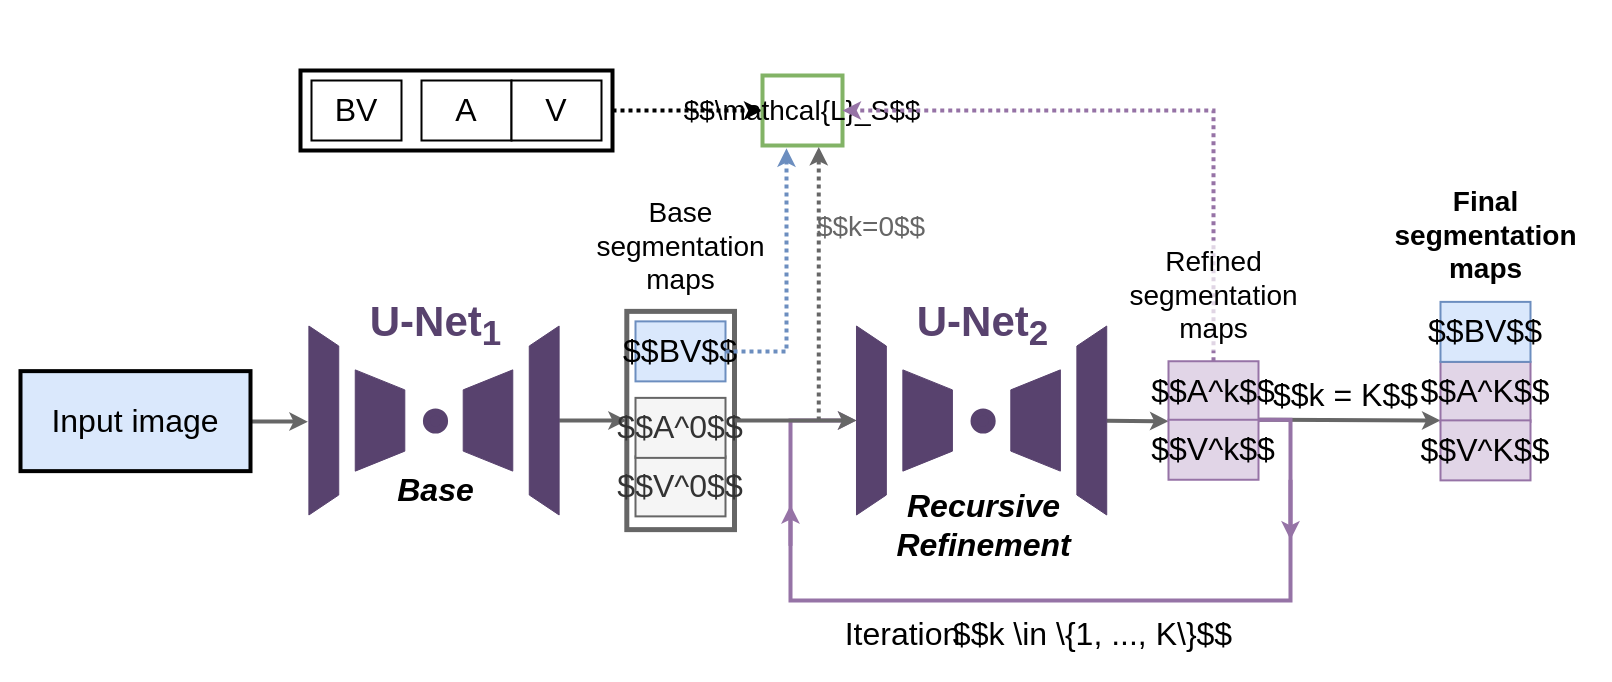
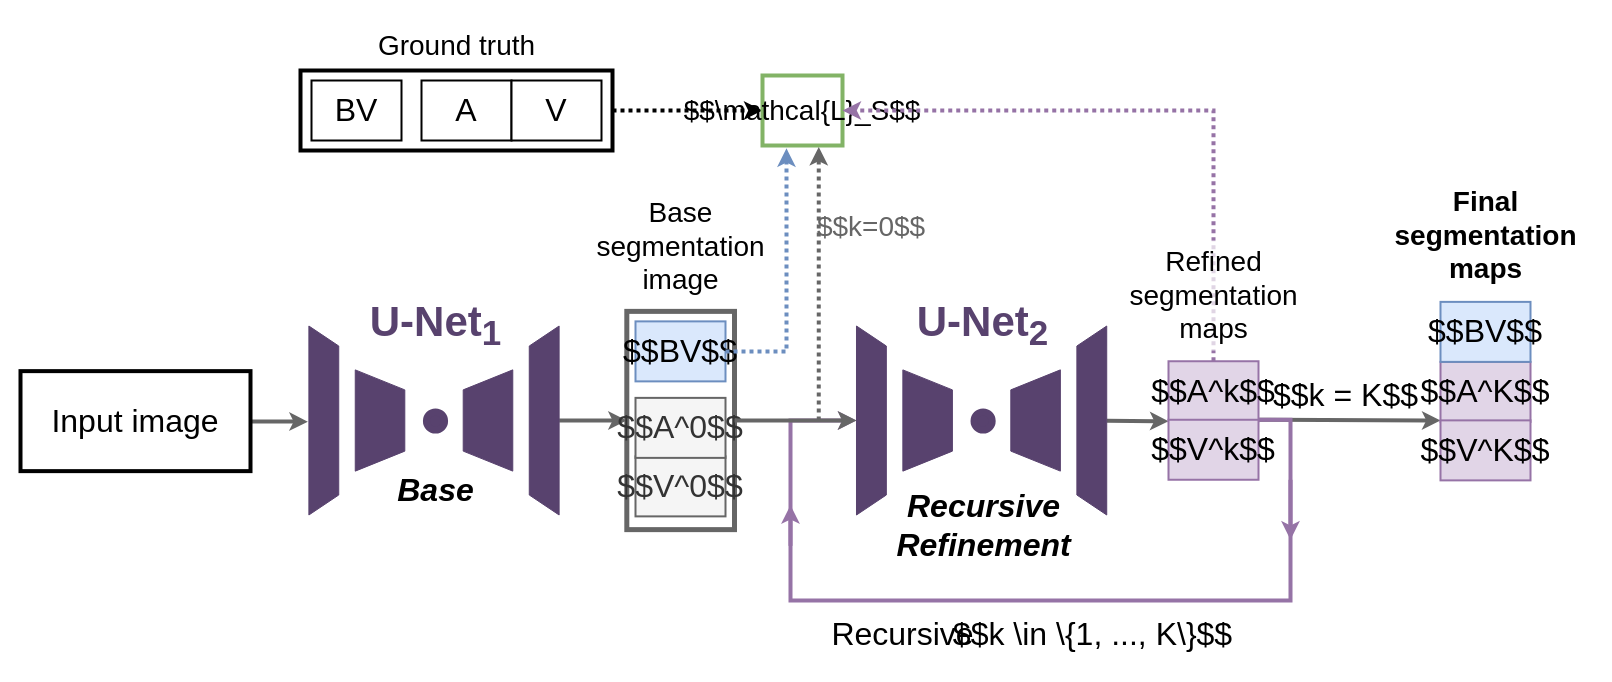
  <mxCell id="0" />
  <mxCell id="1" parent="0" />
  <mxCell id="2" style="rounded=0;orthogonalLoop=1;jettySize=auto;html=1;fontSize=32;strokeColor=#666666;strokeWidth=4;endArrow=classic;endFill=1;exitX=1;exitY=0;exitDx=0;exitDy=0;" edge="1" parent="1" source="28"><mxGeometry relative="1" as="geometry"><mxPoint x="1290" y="421.38" as="sourcePoint" /><mxPoint x="1440" y="420" as="targetPoint" /></mxGeometry></mxCell>
  <mxCell id="3" value="$$k = K$$" style="text;html=1;align=center;verticalAlign=middle;resizable=0;points=[];autosize=1;strokeColor=none;fillColor=none;fontSize=32;fontColor=#000000;" vertex="1" parent="1"><mxGeometry x="1260" y="370" width="170" height="50" as="geometry" /></mxCell>
- <mxCell id="4" value="Base&lt;br&gt;segmentation&lt;br&gt;maps" style="text;html=1;align=center;verticalAlign=middle;resizable=0;points=[];autosize=1;strokeColor=none;fillColor=none;fontSize=28;fontColor=#000000;" vertex="1" parent="1"><mxGeometry x="585.15" y="191.38" width="190" height="110" as="geometry" /></mxCell>
+ <mxCell id="4" value="Base&lt;br&gt;segmentation&lt;br&gt;image" style="text;html=1;align=center;verticalAlign=middle;resizable=0;points=[];autosize=1;strokeColor=none;fillColor=none;fontSize=28;fontColor=#000000;" vertex="1" parent="1"><mxGeometry x="585.15" y="191.38" width="190" height="110" as="geometry" /></mxCell>
  <mxCell id="5" style="rounded=0;orthogonalLoop=1;jettySize=auto;html=1;exitX=1;exitY=0;exitDx=0;exitDy=0;fontSize=32;strokeColor=#9673a6;strokeWidth=4;edgeStyle=orthogonalEdgeStyle;fillColor=#e1d5e7;endArrow=classic;endFill=1;entryX=0.5;entryY=1;entryDx=0;entryDy=0;" edge="1" parent="1" source="28" target="22"><mxGeometry relative="1" as="geometry"><Array as="points"><mxPoint x="1290" y="419" /><mxPoint x="1290" y="600" /><mxPoint x="790" y="600" /><mxPoint x="790" y="420" /></Array><mxPoint x="1107" y="412.5" as="sourcePoint" /><mxPoint x="560" y="550" as="targetPoint" /></mxGeometry></mxCell>
  <mxCell id="6" style="rounded=0;orthogonalLoop=1;jettySize=auto;html=1;entryX=0;entryY=1;entryDx=0;entryDy=0;fontSize=32;strokeColor=#666666;strokeWidth=4;endArrow=classic;endFill=1;" edge="1" parent="1" source="23" target="27"><mxGeometry relative="1" as="geometry"><mxPoint x="1208" y="414.25" as="sourcePoint" /><mxPoint x="1317" y="414.25" as="targetPoint" /></mxGeometry></mxCell>
  <mxCell id="7" style="rounded=0;orthogonalLoop=1;jettySize=auto;html=1;entryX=0.506;entryY=1.035;entryDx=0;entryDy=0;fontSize=28;endArrow=classic;endFill=1;strokeColor=#666666;strokeWidth=4;entryPerimeter=0;" edge="1" parent="1" source="13" target="16"><mxGeometry relative="1" as="geometry"><mxPoint x="170" y="420" as="sourcePoint" /><mxPoint x="250" y="420" as="targetPoint" /></mxGeometry></mxCell>
+ <mxCell id="8" value="&lt;span style=&quot;font-size: 28px;&quot;&gt;Ground truth&lt;/span&gt;" style="text;html=1;align=center;verticalAlign=middle;resizable=0;points=[];autosize=1;strokeColor=none;fillColor=none;fontSize=28;fontStyle=0" vertex="1" parent="1"><mxGeometry x="366" y="20" width="180" height="50" as="geometry" /></mxCell>
  <mxCell id="9" style="rounded=0;orthogonalLoop=1;jettySize=auto;html=1;fontSize=32;startArrow=none;startFill=0;endArrow=classic;endFill=1;strokeColor=#666666;strokeWidth=4;entryX=0;entryY=0.5;entryDx=0;entryDy=0;" edge="1" parent="1" source="17" target="34"><mxGeometry relative="1" as="geometry"><mxPoint x="621" y="419.537" as="targetPoint" /><mxPoint x="548" y="419.5" as="sourcePoint" /></mxGeometry></mxCell>
- <mxCell id="10" value="Iteration" style="text;html=1;align=center;verticalAlign=middle;resizable=0;points=[];autosize=1;strokeColor=none;fillColor=none;fontSize=32;" vertex="1" parent="1"><mxGeometry x="832" y="609.38" width="140" height="50" as="geometry" /></mxCell>
+ <mxCell id="10" value="Recursive" style="text;html=1;align=center;verticalAlign=middle;resizable=0;points=[];autosize=1;strokeColor=none;fillColor=none;fontSize=32;" vertex="1" parent="1"><mxGeometry x="832" y="609.38" width="140" height="50" as="geometry" /></mxCell>
  <mxCell id="11" value="$$k \in \{1, ..., K\}$$" style="text;html=1;align=center;verticalAlign=middle;resizable=0;points=[];autosize=1;strokeColor=none;fillColor=none;fontSize=32;fontColor=#000000;" vertex="1" parent="1"><mxGeometry x="942" y="609.38" width="300" height="50" as="geometry" /></mxCell>
  <mxCell id="12" value="&lt;span style=&quot;font-style: normal; font-size: 42px;&quot;&gt;&lt;font style=&quot;font-size: 42px&quot;&gt;U-Net&lt;sub&gt;1&lt;/sub&gt;&lt;/font&gt;&lt;br&gt;&lt;/span&gt;" style="text;html=1;align=center;verticalAlign=middle;resizable=0;points=[];autosize=1;strokeColor=none;fillColor=none;fontSize=32;fontStyle=3;fontColor=#58426E;" vertex="1" parent="1"><mxGeometry x="359.76" y="290" width="150" height="70" as="geometry" /></mxCell>
- <mxCell id="13" value="&lt;span&gt;Input image&lt;/span&gt;" style="whiteSpace=wrap;html=1;fontSize=32;strokeWidth=4;fontStyle=0;fillColor=#dae8fc;" vertex="1" parent="1"><mxGeometry x="20" y="370.63" width="230" height="100" as="geometry" /></mxCell>
+ <mxCell id="13" value="&lt;span&gt;Input image&lt;/span&gt;" style="whiteSpace=wrap;html=1;fontSize=32;strokeWidth=4;fontStyle=0" vertex="1" parent="1"><mxGeometry x="20" y="370.63" width="230" height="100" as="geometry" /></mxCell>
  <mxCell id="14" value="" style="shape=trapezoid;perimeter=trapezoidPerimeter;whiteSpace=wrap;html=1;fixedSize=1;fontColor=#000764;strokeColor=#58426E;fillColor=#58426E;direction=south;" vertex="1" parent="1"><mxGeometry x="354.758" y="369.375" width="49.554" height="101.25" as="geometry" /></mxCell>
  <mxCell id="15" value="" style="shape=trapezoid;perimeter=trapezoidPerimeter;whiteSpace=wrap;html=1;fixedSize=1;fontColor=#000764;strokeColor=#58426E;fillColor=#58426E;direction=north;" vertex="1" parent="1"><mxGeometry x="462.713" y="369.375" width="49.554" height="101.25" as="geometry" /></mxCell>
  <mxCell id="16" value="" style="shape=trapezoid;perimeter=trapezoidPerimeter;whiteSpace=wrap;html=1;fixedSize=1;fontColor=#000764;strokeColor=#58426E;fillColor=#58426E;direction=south;" vertex="1" parent="1"><mxGeometry x="308.4" y="325.5" width="29.84" height="189" as="geometry" /></mxCell>
  <mxCell id="17" value="" style="shape=trapezoid;perimeter=trapezoidPerimeter;whiteSpace=wrap;html=1;fixedSize=1;fontColor=#000764;strokeColor=#58426E;fillColor=#58426E;direction=north;" vertex="1" parent="1"><mxGeometry x="528.784" y="325.5" width="29.84" height="189" as="geometry" /></mxCell>
  <mxCell id="18" value="" style="ellipse;whiteSpace=wrap;html=1;aspect=fixed;fontSize=72;fontColor=#000764;strokeColor=#58426E;strokeWidth=7;fillColor=#58426E;" vertex="1" parent="1"><mxGeometry x="425.914" y="411.419" width="18.17" height="18.17" as="geometry" /></mxCell>
  <mxCell id="19" value="Recursive&lt;br&gt;Refinement" style="text;html=1;align=center;verticalAlign=middle;resizable=0;points=[];autosize=1;strokeColor=none;fillColor=none;fontSize=32;fontStyle=3" vertex="1" parent="1"><mxGeometry x="882.6" y="480" width="200" height="90" as="geometry" /></mxCell>
  <mxCell id="20" value="" style="shape=trapezoid;perimeter=trapezoidPerimeter;whiteSpace=wrap;html=1;fixedSize=1;fontColor=#000764;strokeColor=#58426E;fillColor=#58426E;direction=south;" vertex="1" parent="1"><mxGeometry x="902.358" y="369.375" width="49.554" height="101.25" as="geometry" /></mxCell>
  <mxCell id="21" value="" style="shape=trapezoid;perimeter=trapezoidPerimeter;whiteSpace=wrap;html=1;fixedSize=1;fontColor=#000764;strokeColor=#58426E;fillColor=#58426E;direction=north;" vertex="1" parent="1"><mxGeometry x="1010.313" y="369.375" width="49.554" height="101.25" as="geometry" /></mxCell>
  <mxCell id="22" value="" style="shape=trapezoid;perimeter=trapezoidPerimeter;whiteSpace=wrap;html=1;fixedSize=1;fontColor=#000764;strokeColor=#58426E;fillColor=#58426E;direction=south;" vertex="1" parent="1"><mxGeometry x="856" y="325.5" width="29.84" height="189" as="geometry" /></mxCell>
  <mxCell id="23" value="" style="shape=trapezoid;perimeter=trapezoidPerimeter;whiteSpace=wrap;html=1;fixedSize=1;fontColor=#000764;strokeColor=#58426E;fillColor=#58426E;direction=north;" vertex="1" parent="1"><mxGeometry x="1076.384" y="325.5" width="29.84" height="189" as="geometry" /></mxCell>
  <mxCell id="24" value="" style="ellipse;whiteSpace=wrap;html=1;aspect=fixed;fontSize=72;fontColor=#000764;strokeColor=#58426E;strokeWidth=7;fillColor=#58426E;" vertex="1" parent="1"><mxGeometry x="973.514" y="411.419" width="18.17" height="18.17" as="geometry" /></mxCell>
  <mxCell id="25" value="&lt;span style=&quot;font-style: normal; font-size: 42px;&quot;&gt;&lt;font style=&quot;font-size: 42px&quot;&gt;U-Net&lt;sub&gt;2&lt;/sub&gt;&lt;/font&gt;&lt;/span&gt;" style="text;html=1;align=center;verticalAlign=middle;resizable=0;points=[];autosize=1;strokeColor=none;fillColor=none;fontSize=32;fontStyle=3;fontColor=#58426E;" vertex="1" parent="1"><mxGeometry x="907.36" y="290" width="150" height="70" as="geometry" /></mxCell>
  <mxCell id="26" value="Base&lt;br&gt;" style="text;html=1;align=center;verticalAlign=middle;resizable=0;points=[];autosize=1;strokeColor=none;fillColor=none;fontSize=32;fontStyle=3" vertex="1" parent="1"><mxGeometry x="384.76" y="464.5" width="100" height="50" as="geometry" /></mxCell>
  <mxCell id="27" value="$$A^k$$" style="whiteSpace=wrap;html=1;fontSize=32;strokeWidth=2;fillColor=#e1d5e7;strokeColor=#9673a6;" vertex="1" parent="1"><mxGeometry x="1168" y="360.75" width="90" height="60" as="geometry" /></mxCell>
  <mxCell id="28" value="$$V^k$$" style="whiteSpace=wrap;html=1;fontSize=32;strokeWidth=2;fillColor=#e1d5e7;strokeColor=#9673a6;" vertex="1" parent="1"><mxGeometry x="1168" y="419.25" width="90" height="60" as="geometry" /></mxCell>
  <mxCell id="29" style="rounded=0;orthogonalLoop=1;jettySize=auto;html=1;entryX=0;entryY=0.5;entryDx=0;entryDy=0;strokeWidth=4;dashed=1;dashPattern=1 1;" edge="1" parent="1" source="30" target="39"><mxGeometry relative="1" as="geometry" /></mxCell>
  <mxCell id="30" value="" style="rounded=0;whiteSpace=wrap;html=1;fontSize=32;strokeWidth=4;" vertex="1" parent="1"><mxGeometry x="300" y="70" width="312" height="80" as="geometry" /></mxCell>
  <mxCell id="31" value="A" style="whiteSpace=wrap;html=1;fontSize=32;strokeWidth=2;" vertex="1" parent="1"><mxGeometry x="421" y="80" width="90" height="60" as="geometry" /></mxCell>
  <mxCell id="32" value="V" style="whiteSpace=wrap;html=1;fontSize=32;strokeWidth=2;" vertex="1" parent="1"><mxGeometry x="511" y="80" width="90" height="60" as="geometry" /></mxCell>
  <mxCell id="33" value="BV" style="whiteSpace=wrap;html=1;fontSize=32;strokeWidth=2;" vertex="1" parent="1"><mxGeometry x="311" y="80" width="90" height="60" as="geometry" /></mxCell>
  <mxCell id="34" value="" style="rounded=0;whiteSpace=wrap;html=1;fontSize=32;strokeWidth=5;fillColor=none;fontColor=#333333;strokeColor=#666666;" vertex="1" parent="1"><mxGeometry x="626.31" y="310.88" width="107.69" height="218.25" as="geometry" /></mxCell>
  <mxCell id="35" value="$$V^0$$" style="whiteSpace=wrap;html=1;fontSize=32;strokeWidth=2;fillColor=#f5f5f5;fontColor=#333333;strokeColor=#666666;" vertex="1" parent="1"><mxGeometry x="635" y="455.88" width="90" height="60" as="geometry" /></mxCell>
  <mxCell id="36" value="$$A^0$$" style="whiteSpace=wrap;html=1;fontSize=32;strokeWidth=2;fillColor=#f5f5f5;fontColor=#333333;strokeColor=#666666;" vertex="1" parent="1"><mxGeometry x="635" y="397.38" width="90" height="60" as="geometry" /></mxCell>
  <mxCell id="37" value="$$BV$$" style="whiteSpace=wrap;html=1;fontSize=32;strokeWidth=2;fillColor=#dae8fc;strokeColor=#6c8ebf;" vertex="1" parent="1"><mxGeometry x="635" y="320.88" width="90" height="60" as="geometry" /></mxCell>
  <mxCell id="38" style="rounded=0;orthogonalLoop=1;jettySize=auto;html=1;fontSize=32;strokeColor=#666666;strokeWidth=4;endArrow=classic;endFill=1;entryX=0.5;entryY=1;entryDx=0;entryDy=0;" edge="1" parent="1" source="34" target="22"><mxGeometry relative="1" as="geometry"><mxPoint x="740" y="420" as="sourcePoint" /><mxPoint x="790" y="459" as="targetPoint" /></mxGeometry></mxCell>
  <mxCell id="39" value="$$\mathcal{L}_S$$" style="rounded=0;whiteSpace=wrap;html=1;fontSize=28;strokeColor=#82b366;strokeWidth=4;fillColor=none;" vertex="1" parent="1"><mxGeometry x="762" y="75" width="80" height="70" as="geometry" /></mxCell>
  <mxCell id="40" value="$$A^K$$" style="whiteSpace=wrap;html=1;fontSize=32;strokeWidth=2;fillColor=#e1d5e7;strokeColor=#9673a6;" vertex="1" parent="1"><mxGeometry x="1440" y="361.38" width="90" height="60" as="geometry" /></mxCell>
  <mxCell id="41" value="$$V^K$$" style="whiteSpace=wrap;html=1;fontSize=32;strokeWidth=2;fillColor=#e1d5e7;strokeColor=#9673a6;" vertex="1" parent="1"><mxGeometry x="1440" y="419.88" width="90" height="60" as="geometry" /></mxCell>
  <mxCell id="42" value="$$BV$$" style="whiteSpace=wrap;html=1;fontSize=32;strokeWidth=2;fillColor=#dae8fc;strokeColor=#6c8ebf;" vertex="1" parent="1"><mxGeometry x="1440" y="301.38" width="90" height="60" as="geometry" /></mxCell>
  <mxCell id="43" value="Final&lt;br&gt;segmentation&lt;br&gt;maps" style="text;html=1;align=center;verticalAlign=middle;resizable=0;points=[];autosize=1;strokeColor=none;fillColor=none;fontSize=28;fontStyle=1" vertex="1" parent="1"><mxGeometry x="1380" y="180" width="210" height="110" as="geometry" /></mxCell>
  <mxCell id="44" style="rounded=0;orthogonalLoop=1;jettySize=auto;html=1;strokeWidth=4;dashed=1;dashPattern=1 1;entryX=0.3;entryY=1.04;entryDx=0;entryDy=0;edgeStyle=orthogonalEdgeStyle;fillColor=#dae8fc;strokeColor=#6c8ebf;entryPerimeter=0;" edge="1" parent="1" source="37" target="39"><mxGeometry relative="1" as="geometry"><mxPoint x="749.387" y="404.993" as="sourcePoint" /><Array as="points"><mxPoint x="786" y="351" /></Array></mxGeometry></mxCell>
  <mxCell id="45" style="rounded=0;orthogonalLoop=1;jettySize=auto;html=1;strokeWidth=4;dashed=1;dashPattern=1 1;edgeStyle=orthogonalEdgeStyle;fillColor=#e1d5e7;strokeColor=#9673a6;entryX=1;entryY=0.5;entryDx=0;entryDy=0;" edge="1" parent="1" source="27" target="39"><mxGeometry relative="1" as="geometry"><mxPoint x="735" y="362" as="sourcePoint" /><mxPoint x="812" y="175" as="targetPoint" /><Array as="points"><mxPoint x="1213" y="110" /></Array></mxGeometry></mxCell>
  <mxCell id="46" value="Refined&lt;br&gt;segmentation&lt;br&gt;maps" style="text;html=1;align=center;verticalAlign=middle;resizable=0;points=[];autosize=1;strokeColor=none;fillColor=default;fontSize=28;opacity=70;" vertex="1" parent="1"><mxGeometry x="1118" y="240" width="190" height="110" as="geometry" /></mxCell>
  <mxCell id="47" style="rounded=0;orthogonalLoop=1;jettySize=auto;html=1;fontSize=32;strokeColor=#9673a6;strokeWidth=4;fillColor=#e1d5e7;endArrow=classic;endFill=1;" edge="1" parent="1"><mxGeometry relative="1" as="geometry"><mxPoint x="1290" y="479.25" as="sourcePoint" /><mxPoint x="1290" y="539.25" as="targetPoint" /></mxGeometry></mxCell>
  <mxCell id="48" style="rounded=0;orthogonalLoop=1;jettySize=auto;html=1;fontSize=32;strokeColor=#9673a6;strokeWidth=4;fillColor=#e1d5e7;endArrow=classic;endFill=1;" edge="1" parent="1"><mxGeometry relative="1" as="geometry"><mxPoint x="790" y="545.38" as="sourcePoint" /><mxPoint x="790" y="504.63" as="targetPoint" /></mxGeometry></mxCell>
  <mxCell id="49" style="rounded=0;orthogonalLoop=1;jettySize=auto;html=1;strokeWidth=4;dashed=1;dashPattern=1 1;entryX=0.5;entryY=1;entryDx=0;entryDy=0;edgeStyle=orthogonalEdgeStyle;fillColor=#f5f5f5;strokeColor=#666666;" edge="1" parent="1"><mxGeometry relative="1" as="geometry"><mxPoint x="818.26" y="420" as="sourcePoint" /><mxPoint x="818.26" y="146.42" as="targetPoint" /></mxGeometry></mxCell>
  <mxCell id="50" value="$$k=0$$" style="rounded=0;whiteSpace=wrap;html=1;fontSize=28;strokeColor=none;strokeWidth=4;fillColor=none;fontColor=#666666;" vertex="1" parent="1"><mxGeometry x="830.92" y="191.38" width="80" height="70" as="geometry" /></mxCell>
